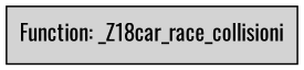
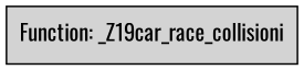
  digraph {
    fontname=Oswald
-   n1 [label="Function: _Z18car_race_collisioni" shape=box style=filled fontname=Oswald]
+   n1 [label="Function: _Z19car_race_collisioni" shape=box style=filled fontname=Oswald]
  }
